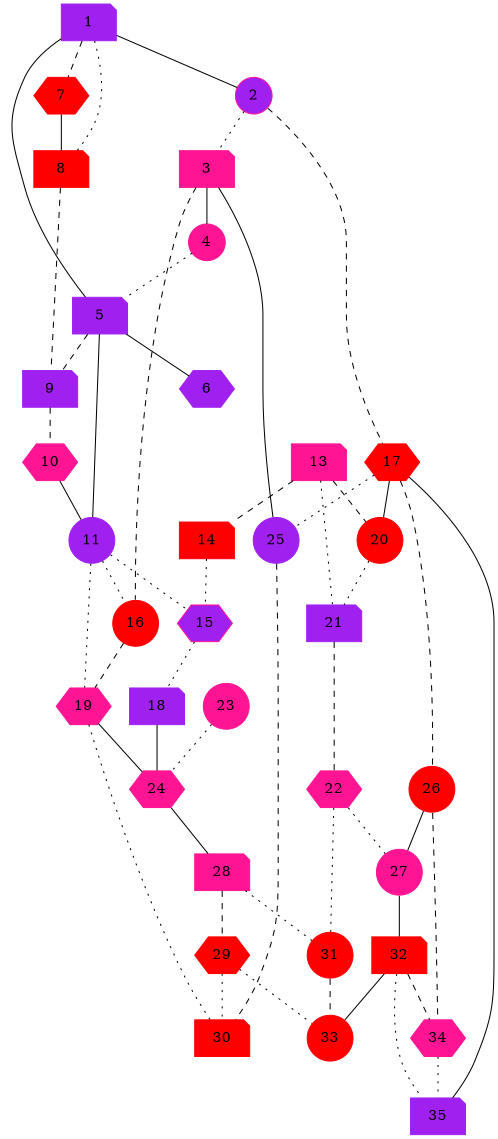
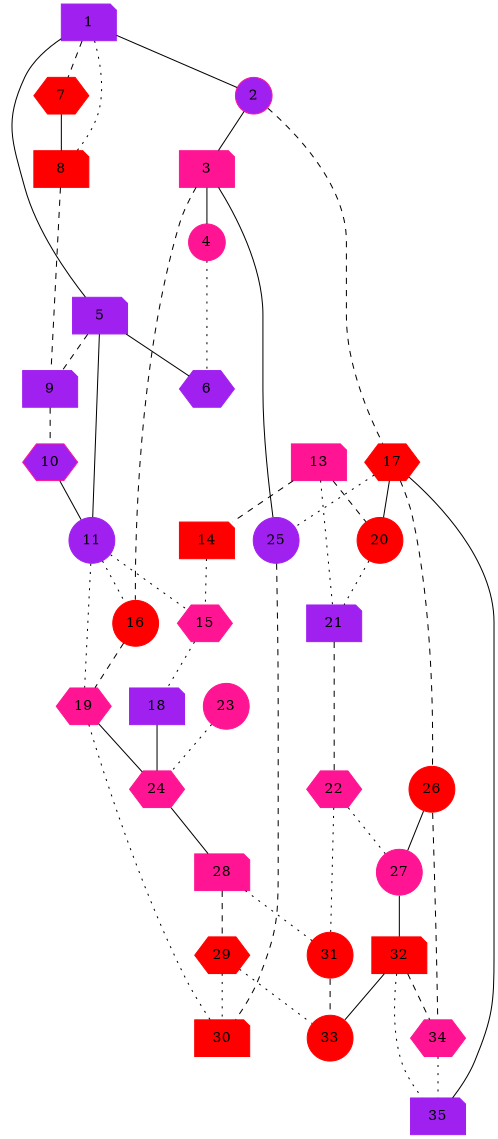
  graph {
    node [color=deeppink shape=note style=filled]
    edge [style=dotted weight=1.0]
    1 [color=purple]
    2 [fillcolor=purple shape=circle]
    7 [color=red shape=hexagon]
    8 [color=red]
    5 [color=purple]
    3
    17 [color=red shape=hexagon]
    6 [color=purple shape=hexagon]
    9 [color=purple]
    4 [shape=circle]
    16 [color=red shape=circle]
    25 [color=purple shape=circle]
    20 [color=red shape=circle]
    26 [color=red shape=circle]
    35 [color=purple]
    19 [shape=hexagon]
    30 [color=red]
    11 [color=purple shape=circle]
-   10 [shape=hexagon]
-   15 [shape=hexagon fillcolor=purple]
+   10 [shape=hexagon fillcolor=purple]
+   15 [shape=hexagon]
    18 [color=purple]
    24 [shape=hexagon]
    14 [color=red]
    13
    21 [color=purple]
    22 [shape=hexagon]
    27 [shape=circle]
    34 [shape=hexagon]
    28
    31 [color=red shape=circle]
    23 [shape=circle]
    32 [color=red]
    33 [color=red shape=circle]
    29 [color=red shape=hexagon]
    1 -- 2 [style=solid]
    1 -- 7 [style=dashed]
    1 -- 8
    1 -- 5 [style=solid]
-   2 -- 3
+   2 -- 3 [style=solid]
    2 -- 17 [style=dashed weight=2.0]
    7 -- 8 [style=solid]
    8 -- 9 [style=dashed]
    5 -- 6 [style=solid weight=2.0]
    5 -- 9 [style=dashed]
    5 -- 11 [style=solid]
    3 -- 4 [style=solid weight=2.0]
    3 -- 16 [style=dashed weight=2.0]
    3 -- 25 [style=solid weight=2.0]
    17 -- 25
    17 -- 20 [style=solid]
    17 -- 26 [style=dashed]
    17 -- 35 [style=solid]
    9 -- 10 [style=dashed]
-   4 -- 5 [weight=2.0]
+   4 -- 6 [weight=2.0]
    16 -- 19 [style=dashed]
    25 -- 30 [style=dashed]
    20 -- 21
    26 -- 27 [style=solid]
    26 -- 34 [style=dashed]
    19 -- 30
    19 -- 24 [style=solid]
    11 -- 16
    11 -- 19
    11 -- 15
    10 -- 11 [style=solid weight=2.0]
    15 -- 18
    18 -- 24 [style=solid weight=2.0]
    24 -- 28 [style=solid]
    14 -- 15
    13 -- 20 [style=dashed]
    13 -- 14 [style=dashed weight=2.0]
    13 -- 21
    21 -- 22 [style=dashed]
    22 -- 27
    22 -- 31 [weight=2.0]
    27 -- 32 [style=solid]
    34 -- 35
    28 -- 31 [weight=2.0]
    28 -- 29 [style=dashed]
    31 -- 33 [style=dashed]
    23 -- 24
    32 -- 35
    32 -- 34 [style=dashed weight=2.0]
    32 -- 33 [style=solid weight=2.0]
    29 -- 30
    29 -- 33
  }
